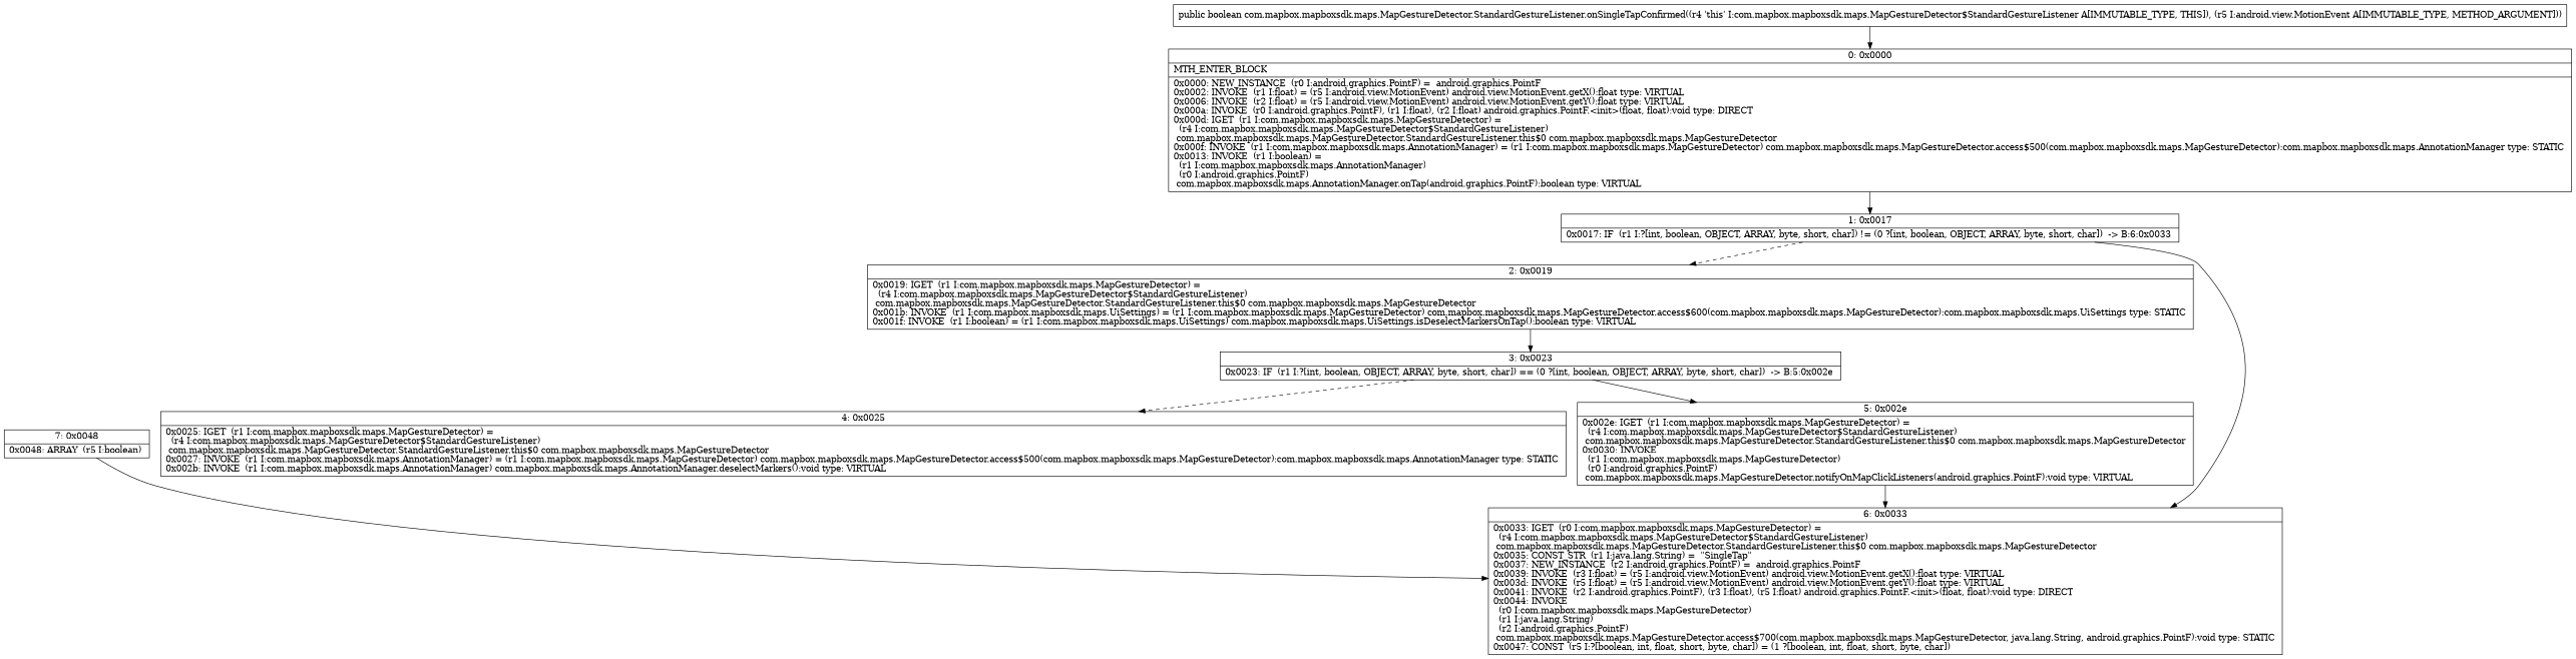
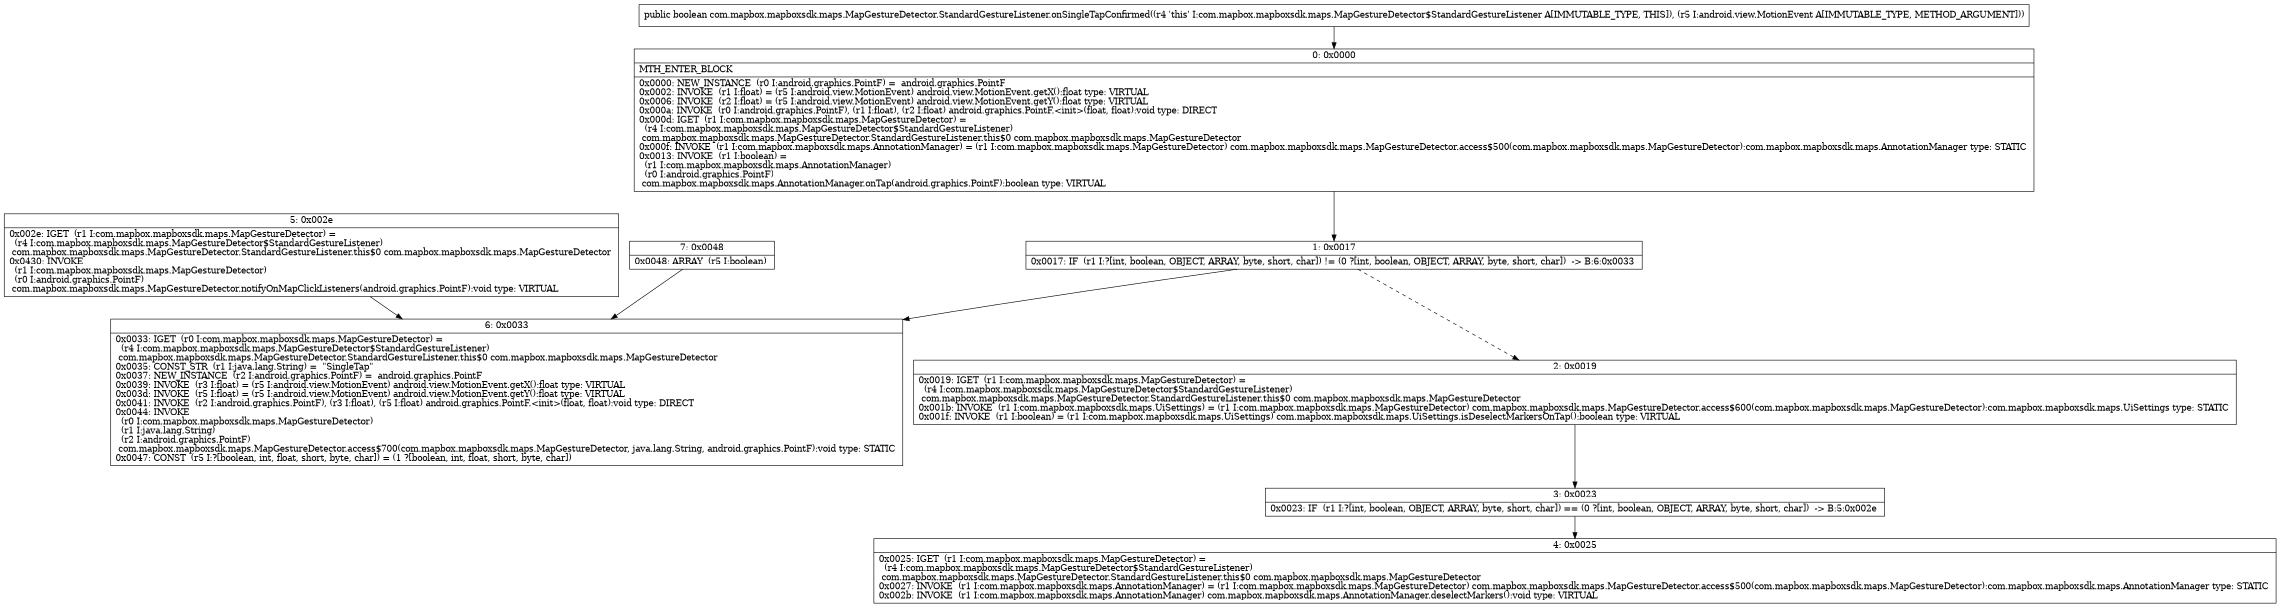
  digraph {
    node [shape=record]
    n1 [label="{0\:\ 0x0000|MTH_ENTER_BLOCK\l|0x0000: NEW_INSTANCE  (r0 I:android.graphics.PointF) =  android.graphics.PointF \l0x0002: INVOKE  (r1 I:float) = (r5 I:android.view.MotionEvent) android.view.MotionEvent.getX():float type: VIRTUAL \l0x0006: INVOKE  (r2 I:float) = (r5 I:android.view.MotionEvent) android.view.MotionEvent.getY():float type: VIRTUAL \l0x000a: INVOKE  (r0 I:android.graphics.PointF), (r1 I:float), (r2 I:float) android.graphics.PointF.\<init\>(float, float):void type: DIRECT \l0x000d: IGET  (r1 I:com.mapbox.mapboxsdk.maps.MapGestureDetector) = \l  (r4 I:com.mapbox.mapboxsdk.maps.MapGestureDetector$StandardGestureListener)\l com.mapbox.mapboxsdk.maps.MapGestureDetector.StandardGestureListener.this$0 com.mapbox.mapboxsdk.maps.MapGestureDetector \l0x000f: INVOKE  (r1 I:com.mapbox.mapboxsdk.maps.AnnotationManager) = (r1 I:com.mapbox.mapboxsdk.maps.MapGestureDetector) com.mapbox.mapboxsdk.maps.MapGestureDetector.access$500(com.mapbox.mapboxsdk.maps.MapGestureDetector):com.mapbox.mapboxsdk.maps.AnnotationManager type: STATIC \l0x0013: INVOKE  (r1 I:boolean) = \l  (r1 I:com.mapbox.mapboxsdk.maps.AnnotationManager)\l  (r0 I:android.graphics.PointF)\l com.mapbox.mapboxsdk.maps.AnnotationManager.onTap(android.graphics.PointF):boolean type: VIRTUAL \l}"]
    n2 [label="{1\:\ 0x0017|0x0017: IF  (r1 I:?[int, boolean, OBJECT, ARRAY, byte, short, char]) != (0 ?[int, boolean, OBJECT, ARRAY, byte, short, char])  \-\> B:6:0x0033 \l}"]
    n3 [label="{2\:\ 0x0019|0x0019: IGET  (r1 I:com.mapbox.mapboxsdk.maps.MapGestureDetector) = \l  (r4 I:com.mapbox.mapboxsdk.maps.MapGestureDetector$StandardGestureListener)\l com.mapbox.mapboxsdk.maps.MapGestureDetector.StandardGestureListener.this$0 com.mapbox.mapboxsdk.maps.MapGestureDetector \l0x001b: INVOKE  (r1 I:com.mapbox.mapboxsdk.maps.UiSettings) = (r1 I:com.mapbox.mapboxsdk.maps.MapGestureDetector) com.mapbox.mapboxsdk.maps.MapGestureDetector.access$600(com.mapbox.mapboxsdk.maps.MapGestureDetector):com.mapbox.mapboxsdk.maps.UiSettings type: STATIC \l0x001f: INVOKE  (r1 I:boolean) = (r1 I:com.mapbox.mapboxsdk.maps.UiSettings) com.mapbox.mapboxsdk.maps.UiSettings.isDeselectMarkersOnTap():boolean type: VIRTUAL \l}"]
    n4 [label="{6\:\ 0x0033|0x0033: IGET  (r0 I:com.mapbox.mapboxsdk.maps.MapGestureDetector) = \l  (r4 I:com.mapbox.mapboxsdk.maps.MapGestureDetector$StandardGestureListener)\l com.mapbox.mapboxsdk.maps.MapGestureDetector.StandardGestureListener.this$0 com.mapbox.mapboxsdk.maps.MapGestureDetector \l0x0035: CONST_STR  (r1 I:java.lang.String) =  \"SingleTap\" \l0x0037: NEW_INSTANCE  (r2 I:android.graphics.PointF) =  android.graphics.PointF \l0x0039: INVOKE  (r3 I:float) = (r5 I:android.view.MotionEvent) android.view.MotionEvent.getX():float type: VIRTUAL \l0x003d: INVOKE  (r5 I:float) = (r5 I:android.view.MotionEvent) android.view.MotionEvent.getY():float type: VIRTUAL \l0x0041: INVOKE  (r2 I:android.graphics.PointF), (r3 I:float), (r5 I:float) android.graphics.PointF.\<init\>(float, float):void type: DIRECT \l0x0044: INVOKE  \l  (r0 I:com.mapbox.mapboxsdk.maps.MapGestureDetector)\l  (r1 I:java.lang.String)\l  (r2 I:android.graphics.PointF)\l com.mapbox.mapboxsdk.maps.MapGestureDetector.access$700(com.mapbox.mapboxsdk.maps.MapGestureDetector, java.lang.String, android.graphics.PointF):void type: STATIC \l0x0047: CONST  (r5 I:?[boolean, int, float, short, byte, char]) = (1 ?[boolean, int, float, short, byte, char]) \l}"]
    n5 [label="{3\:\ 0x0023|0x0023: IF  (r1 I:?[int, boolean, OBJECT, ARRAY, byte, short, char]) == (0 ?[int, boolean, OBJECT, ARRAY, byte, short, char])  \-\> B:5:0x002e \l}"]
    n6 [label="{4\:\ 0x0025|0x0025: IGET  (r1 I:com.mapbox.mapboxsdk.maps.MapGestureDetector) = \l  (r4 I:com.mapbox.mapboxsdk.maps.MapGestureDetector$StandardGestureListener)\l com.mapbox.mapboxsdk.maps.MapGestureDetector.StandardGestureListener.this$0 com.mapbox.mapboxsdk.maps.MapGestureDetector \l0x0027: INVOKE  (r1 I:com.mapbox.mapboxsdk.maps.AnnotationManager) = (r1 I:com.mapbox.mapboxsdk.maps.MapGestureDetector) com.mapbox.mapboxsdk.maps.MapGestureDetector.access$500(com.mapbox.mapboxsdk.maps.MapGestureDetector):com.mapbox.mapboxsdk.maps.AnnotationManager type: STATIC \l0x002b: INVOKE  (r1 I:com.mapbox.mapboxsdk.maps.AnnotationManager) com.mapbox.mapboxsdk.maps.AnnotationManager.deselectMarkers():void type: VIRTUAL \l}"]
-   n7 [label="{5\:\ 0x002e|0x002e: IGET  (r1 I:com.mapbox.mapboxsdk.maps.MapGestureDetector) = \l  (r4 I:com.mapbox.mapboxsdk.maps.MapGestureDetector$StandardGestureListener)\l com.mapbox.mapboxsdk.maps.MapGestureDetector.StandardGestureListener.this$0 com.mapbox.mapboxsdk.maps.MapGestureDetector \l0x0030: INVOKE  \l  (r1 I:com.mapbox.mapboxsdk.maps.MapGestureDetector)\l  (r0 I:android.graphics.PointF)\l com.mapbox.mapboxsdk.maps.MapGestureDetector.notifyOnMapClickListeners(android.graphics.PointF):void type: VIRTUAL \l}"]
+   n7 [label="{5\:\ 0x002e|0x002e: IGET  (r1 I:com.mapbox.mapboxsdk.maps.MapGestureDetector) = \l  (r4 I:com.mapbox.mapboxsdk.maps.MapGestureDetector$StandardGestureListener)\l com.mapbox.mapboxsdk.maps.MapGestureDetector.StandardGestureListener.this$0 com.mapbox.mapboxsdk.maps.MapGestureDetector \l0x0430: INVOKE  \l  (r1 I:com.mapbox.mapboxsdk.maps.MapGestureDetector)\l  (r0 I:android.graphics.PointF)\l com.mapbox.mapboxsdk.maps.MapGestureDetector.notifyOnMapClickListeners(android.graphics.PointF):void type: VIRTUAL \l}"]
    n8 [label="{7\:\ 0x0048|0x0048: ARRAY  (r5 I:boolean) \l}"]
    n9 [label="{public boolean com.mapbox.mapboxsdk.maps.MapGestureDetector.StandardGestureListener.onSingleTapConfirmed((r4 'this' I:com.mapbox.mapboxsdk.maps.MapGestureDetector$StandardGestureListener A[IMMUTABLE_TYPE, THIS]), (r5 I:android.view.MotionEvent A[IMMUTABLE_TYPE, METHOD_ARGUMENT])) }"]
    n1 -> n2
    n2 -> n3 [style=dashed]
    n2 -> n4
    n3 -> n5
-   n5 -> n6 [style=dashed]
-   n5 -> n7
+   n5 -> n6 [style=solid]
    n7 -> n4
    n8 -> n4
    n9 -> n1
  }
